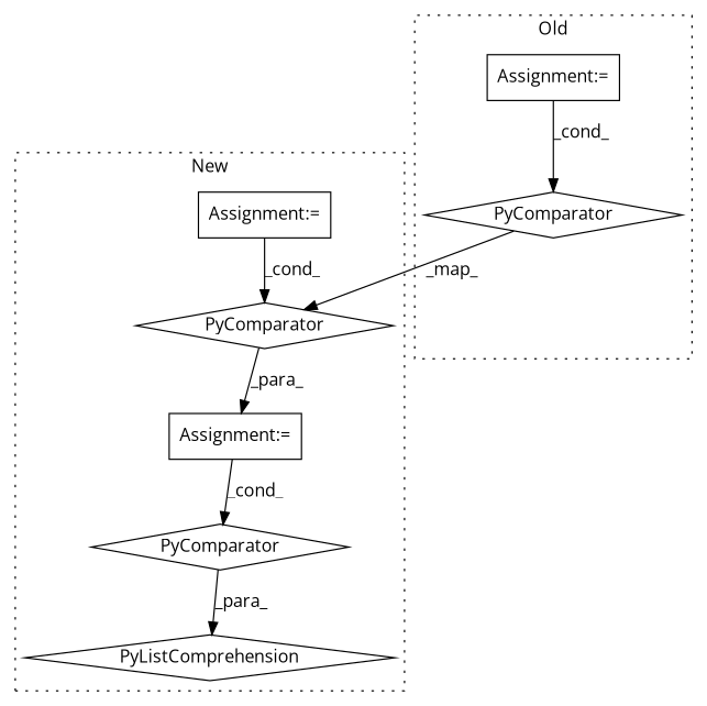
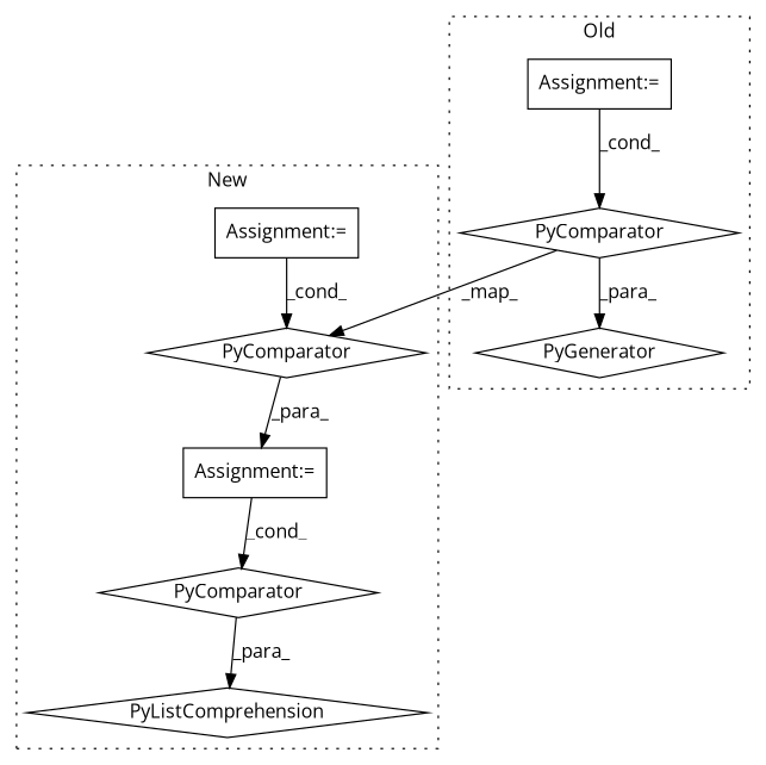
  digraph {
    fontname="Open Sans"
    node [a=7 l=46 s=4735 shape=diamond fontname="Open Sans"]
    edge [fontname="Open Sans"]
+   n1 [a=107 l=127 label=PyGenerator s=4660]
    n2 [label="Assignment:=" shape=box]
    n3 [a=113 label=PyComparator]
    n4 [a=109 l=103 label=PyListComprehension s=4802]
    n5 [label="Assignment:=" s=4727 shape=box]
    n6 [a=113 label=PyComparator s=4727]
    n7 [l=20 label="Assignment:=" s=4877 shape=box]
    n8 [a=113 l=20 label=PyComparator s=4877]
    subgraph cluster_1 {
      label=Old
      style=dotted
+     n1
      n2
      n3
    }
    subgraph cluster_2 {
      label=New
      style=dotted
      n4
      n5
      n6
      n7
      n8
    }
    n2 -> n3 [label=_cond_]
+   n3 -> n1 [label=_para_]
    n3 -> n6 [label=_map_]
    n5 -> n6 [label=_cond_]
    n6 -> n7 [label=_para_]
    n7 -> n8 [label=_cond_]
    n8 -> n4 [label=_para_]
  }
